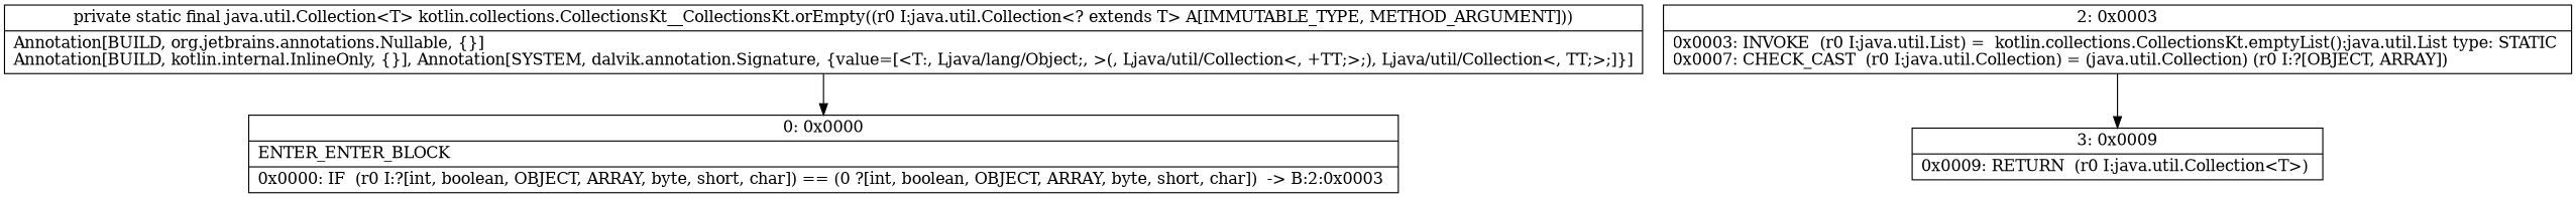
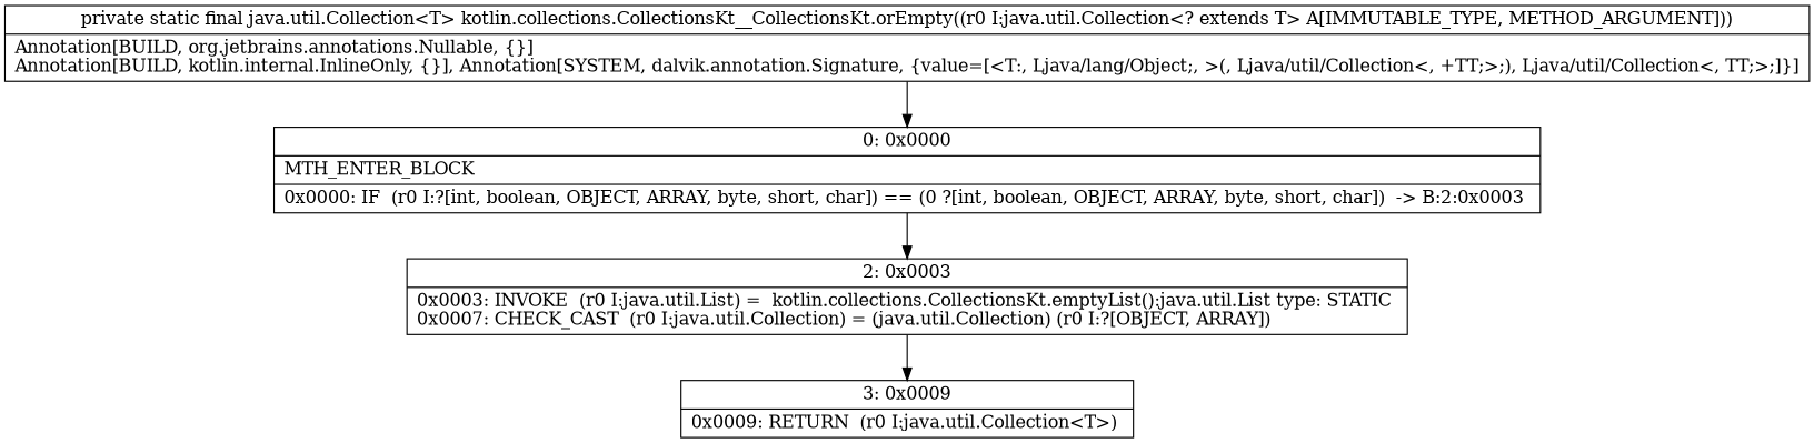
  digraph {
    node [shape=record]
-   n1 [label="{0\:\ 0x0000|ENTER_ENTER_BLOCK\l|0x0000: IF  (r0 I:?[int, boolean, OBJECT, ARRAY, byte, short, char]) == (0 ?[int, boolean, OBJECT, ARRAY, byte, short, char])  \-\> B:2:0x0003 \l}"]
+   n1 [label="{0\:\ 0x0000|MTH_ENTER_BLOCK\l|0x0000: IF  (r0 I:?[int, boolean, OBJECT, ARRAY, byte, short, char]) == (0 ?[int, boolean, OBJECT, ARRAY, byte, short, char])  \-\> B:2:0x0003 \l}"]
    n2 [label="{2\:\ 0x0003|0x0003: INVOKE  (r0 I:java.util.List) =  kotlin.collections.CollectionsKt.emptyList():java.util.List type: STATIC \l0x0007: CHECK_CAST  (r0 I:java.util.Collection) = (java.util.Collection) (r0 I:?[OBJECT, ARRAY]) \l}"]
    n3 [label="{3\:\ 0x0009|0x0009: RETURN  (r0 I:java.util.Collection\<T\>) \l}"]
    n4 [label="{private static final java.util.Collection\<T\> kotlin.collections.CollectionsKt__CollectionsKt.orEmpty((r0 I:java.util.Collection\<? extends T\> A[IMMUTABLE_TYPE, METHOD_ARGUMENT]))  | Annotation[BUILD, org.jetbrains.annotations.Nullable, \{\}]\lAnnotation[BUILD, kotlin.internal.InlineOnly, \{\}], Annotation[SYSTEM, dalvik.annotation.Signature, \{value=[\<T:, Ljava\/lang\/Object;, \>(, Ljava\/util\/Collection\<, +TT;\>;), Ljava\/util\/Collection\<, TT;\>;]\}]\l}"]
+   n1 -> n2
    n2 -> n3
    n4 -> n1
  }
